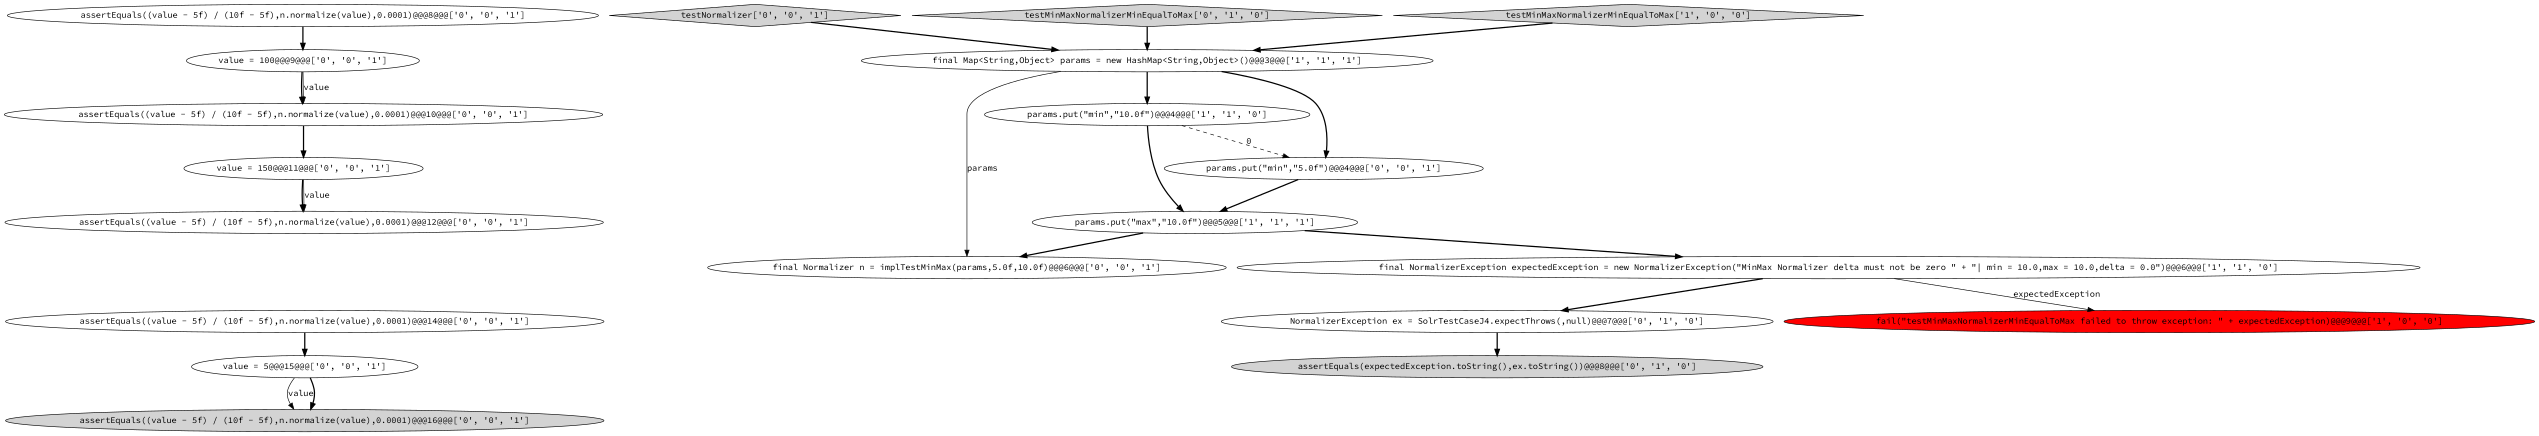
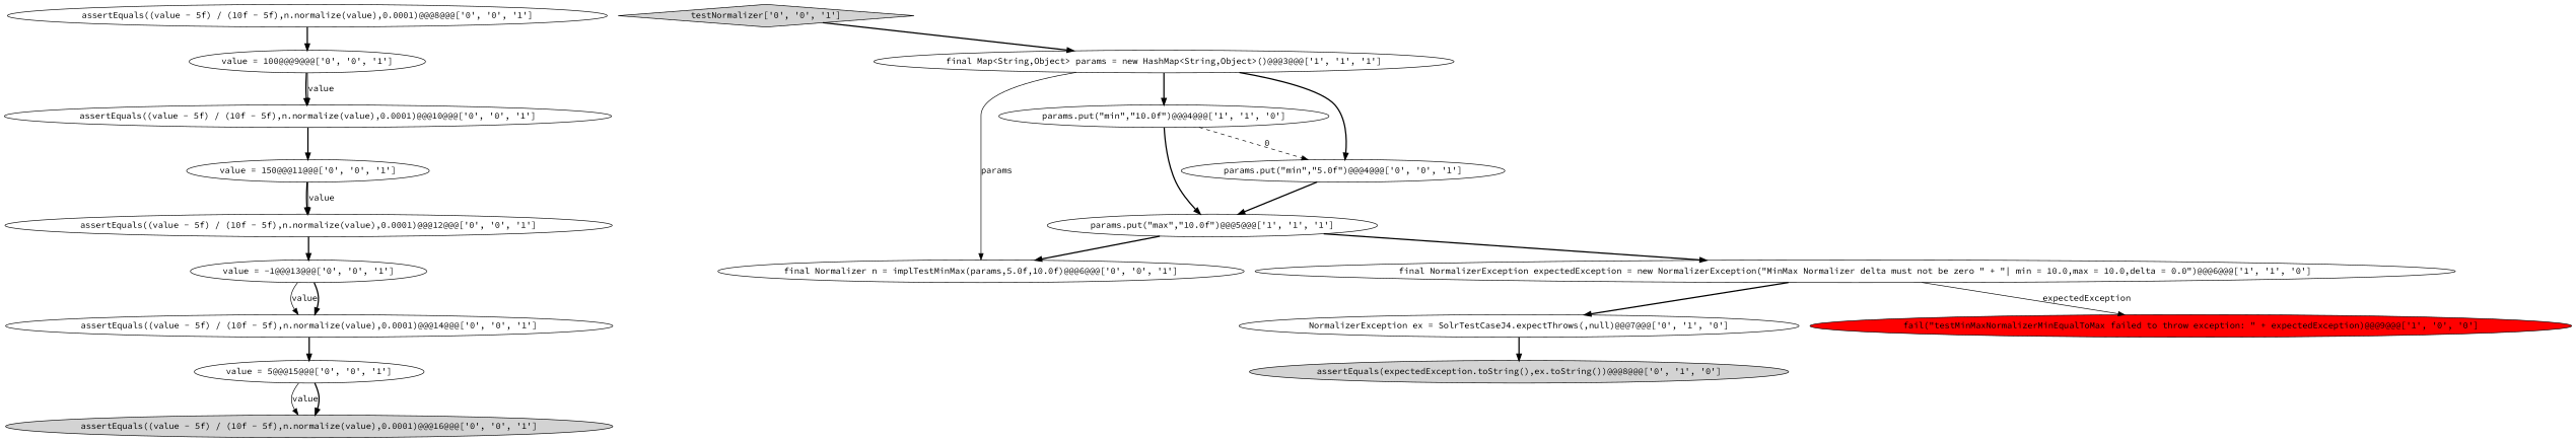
  digraph {
    fontname="Source Code Pro"
    node [fillcolor=white fontname="Source Code Pro" shape=ellipse style=filled]
    edge [fontname="Source Code Pro" style=bold]
    n1 [fillcolor=lightgray label="assertEquals((value - 5f) / (10f - 5f),n.normalize(value),0.0001)@@@16@@@['0', '0', '1']"]
    n2 [label="params.put(\"min\",\"5.0f\")@@@4@@@['0', '0', '1']"]
    n3 [label="params.put(\"max\",\"10.0f\")@@@5@@@['1', '1', '1']"]
    n4 [label="final NormalizerException expectedException = new NormalizerException(\"MinMax Normalizer delta must not be zero \" + \"| min = 10.0,max = 10.0,delta = 0.0\")@@@6@@@['1', '1', '0']"]
    n5 [label="final Normalizer n = implTestMinMax(params,5.0f,10.0f)@@@6@@@['0', '0', '1']"]
    n6 [label="NormalizerException ex = SolrTestCaseJ4.expectThrows(,null)@@@7@@@['0', '1', '0']"]
    n7 [fillcolor=red label="fail(\"testMinMaxNormalizerMinEqualToMax failed to throw exception: \" + expectedException)@@@9@@@['1', '0', '0']"]
    n8 [fillcolor=lightgray label="assertEquals(expectedException.toString(),ex.toString())@@@8@@@['0', '1', '0']"]
    n9 [fillcolor=lightgray label="testNormalizer['0', '0', '1']" shape=diamond]
    n10 [label="final Map<String,Object> params = new HashMap<String,Object>()@@@3@@@['1', '1', '1']"]
    n11 [label="params.put(\"min\",\"10.0f\")@@@4@@@['1', '1', '0']"]
-   n12 [fillcolor=lightgray label="testMinMaxNormalizerMinEqualToMax['0', '1', '0']" shape=diamond]
    n13 [label="assertEquals((value - 5f) / (10f - 5f),n.normalize(value),0.0001)@@@10@@@['0', '0', '1']"]
    n14 [label="value = 150@@@11@@@['0', '0', '1']"]
    n15 [label="assertEquals((value - 5f) / (10f - 5f),n.normalize(value),0.0001)@@@12@@@['0', '0', '1']"]
+   n16 [label="value = -1@@@13@@@['0', '0', '1']"]
    n17 [label="assertEquals((value - 5f) / (10f - 5f),n.normalize(value),0.0001)@@@14@@@['0', '0', '1']"]
    n18 [label="value = 5@@@15@@@['0', '0', '1']"]
    n19 [label="assertEquals((value - 5f) / (10f - 5f),n.normalize(value),0.0001)@@@8@@@['0', '0', '1']"]
    n20 [label="value = 100@@@9@@@['0', '0', '1']"]
-   n21 [fillcolor=lightgray label="testMinMaxNormalizerMinEqualToMax['1', '0', '0']" shape=diamond]
    n2 -> n3
    n3 -> n4
    n3 -> n5
    n4 -> n6
    n4 -> n7 [label=expectedException style=solid]
    n6 -> n8
    n9 -> n10
    n10 -> n2
    n10 -> n5 [label=params style=solid]
    n10 -> n11
    n11 -> n2 [label=0 style=dashed]
    n11 -> n3
-   n12 -> n10
    n13 -> n14
    n14 -> n15
    n14 -> n15 [label=value style=solid]
+   n15 -> n16
+   n16 -> n17 [label=value style=solid]
+   n16 -> n17
    n17 -> n18
    n18 -> n1 [label=value style=solid]
    n18 -> n1
    n19 -> n20
    n20 -> n13
    n20 -> n13 [label=value style=solid]
-   n21 -> n10
  }
